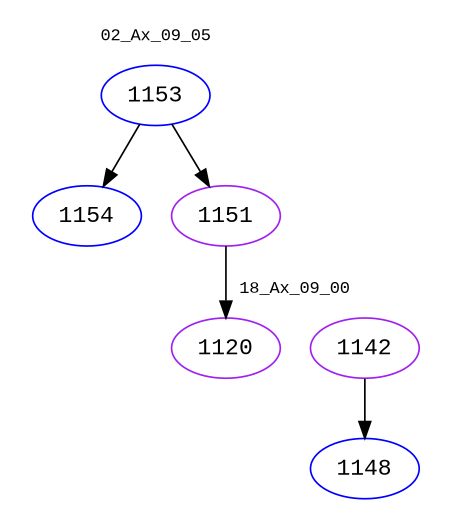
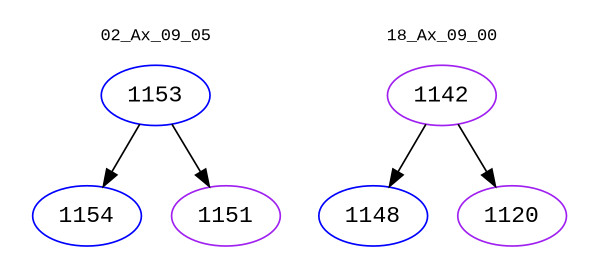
  digraph {
    fontname="Liberation Mono"
    node [color=blue fontname="Liberation Mono"]
    edge [color=black fontname="Liberation Mono"]
    n1 [label=1153]
    n2 [label=1154]
    n3 [color=purple label=1151]
    n4 [color=purple label=1142]
    n5 [label=1148]
    n6 [color=purple label=1120]
    subgraph cluster_1 {
      color=white
      fontsize=10
      label="02_Ax_09_05"
      n1
      n2
      n3
    }
    subgraph cluster_2 {
      color=white
      fontsize=10
      label="18_Ax_09_00"
      n4
      n5
      n6
    }
    n1 -> n2
    n1 -> n3
    n4 -> n5
-   n3 -> n6
+   n4 -> n6
  }
